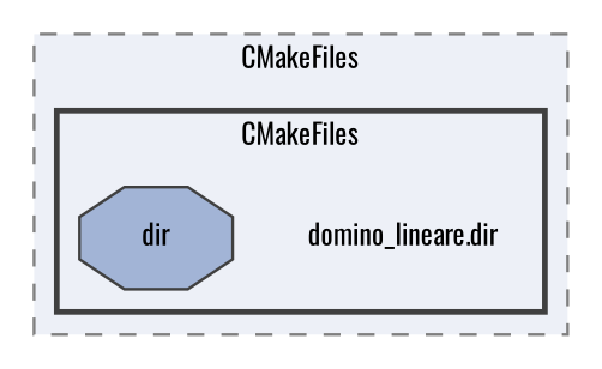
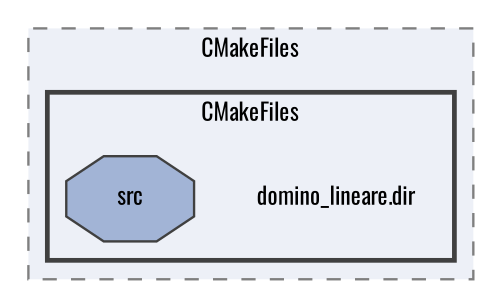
  digraph {
    compound=true
    fontname=Oswald
    node [fontname=Oswald fontsize=10]
    n1 [label="domino_lineare.dir" shape=plaintext]
-   n2 [color=grey25 fillcolor="#a2b4d6" label=dir shape=octagon style="filled,"]
+   n2 [color=grey25 fillcolor="#a2b4d6" label=src shape=octagon style="filled,"]
    subgraph cluster_1 {
      bgcolor="#edf0f7"
      fontsize=10
      label=CMakeFiles
      pencolor=grey50
      style="filled,dashed,"
      subgraph cluster_2 {
        bgcolor="#edf0f7"
        fontsize=10
        pencolor=grey25
        style="filled,bold,"
        n1
        n2
      }
    }
  }
